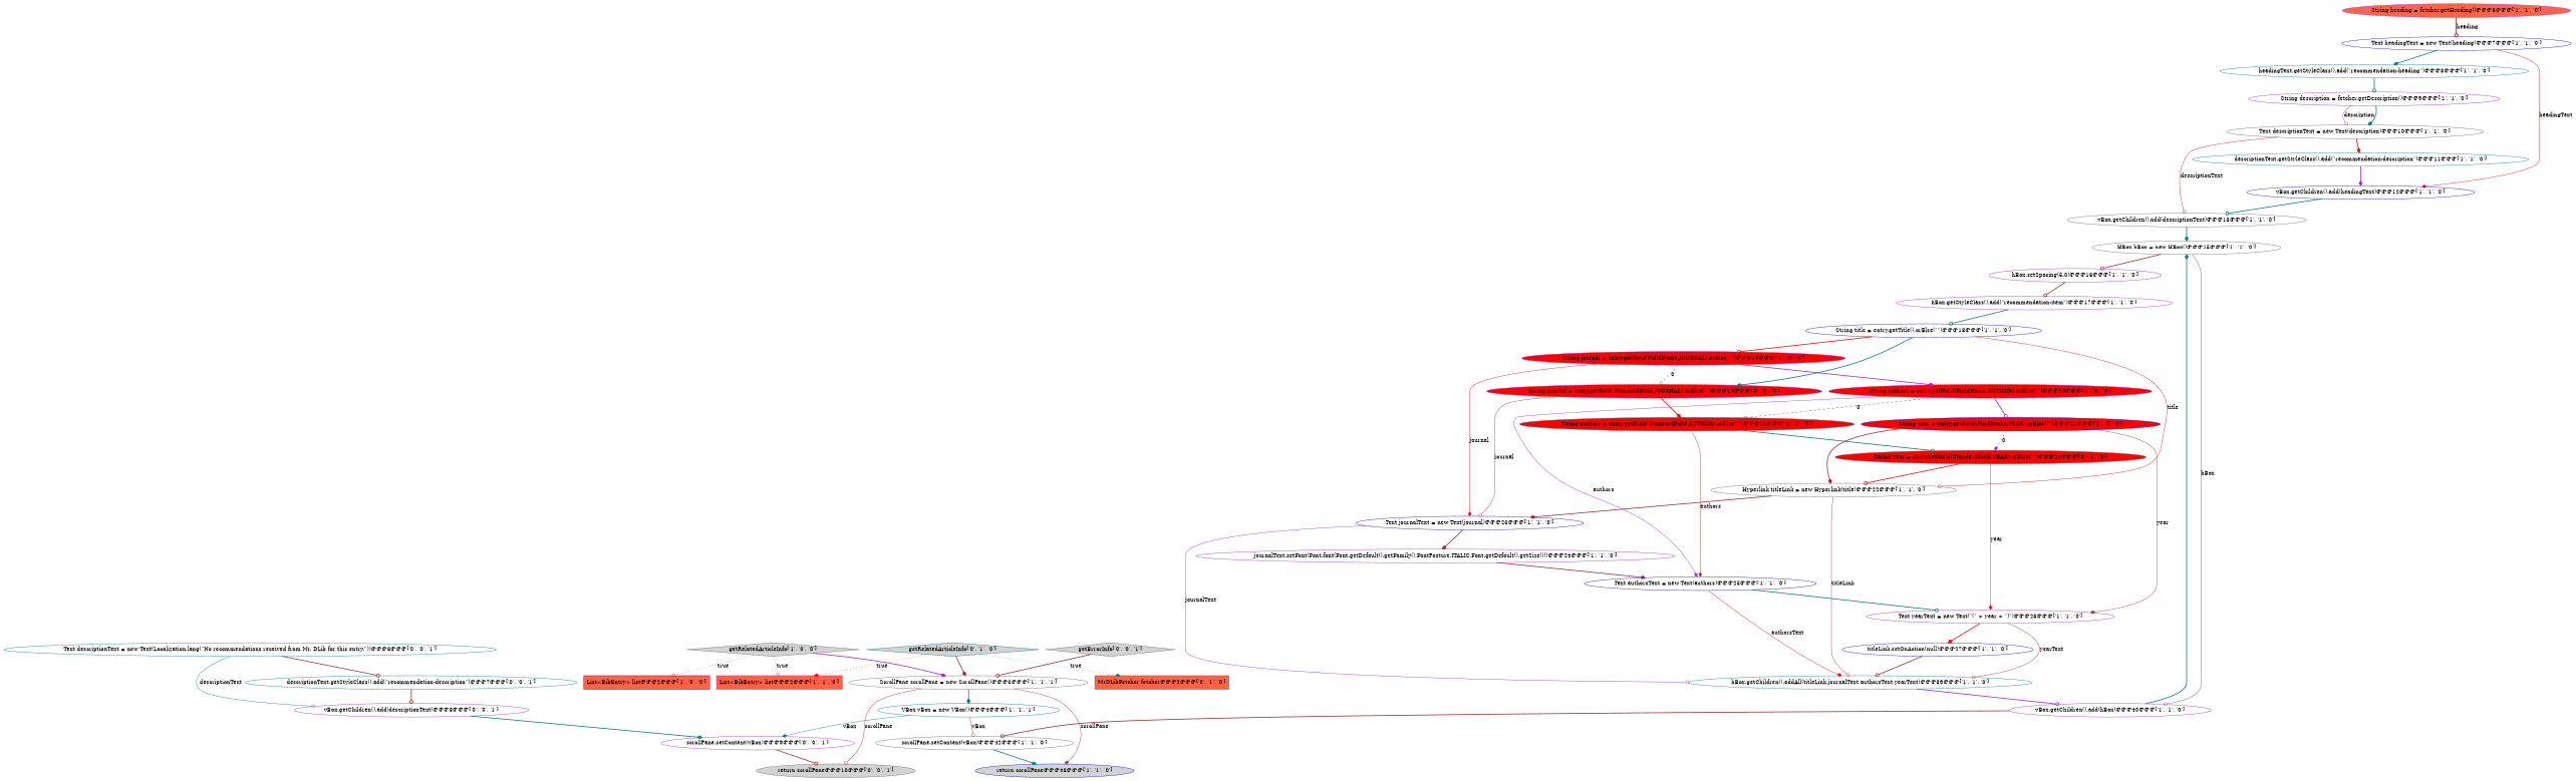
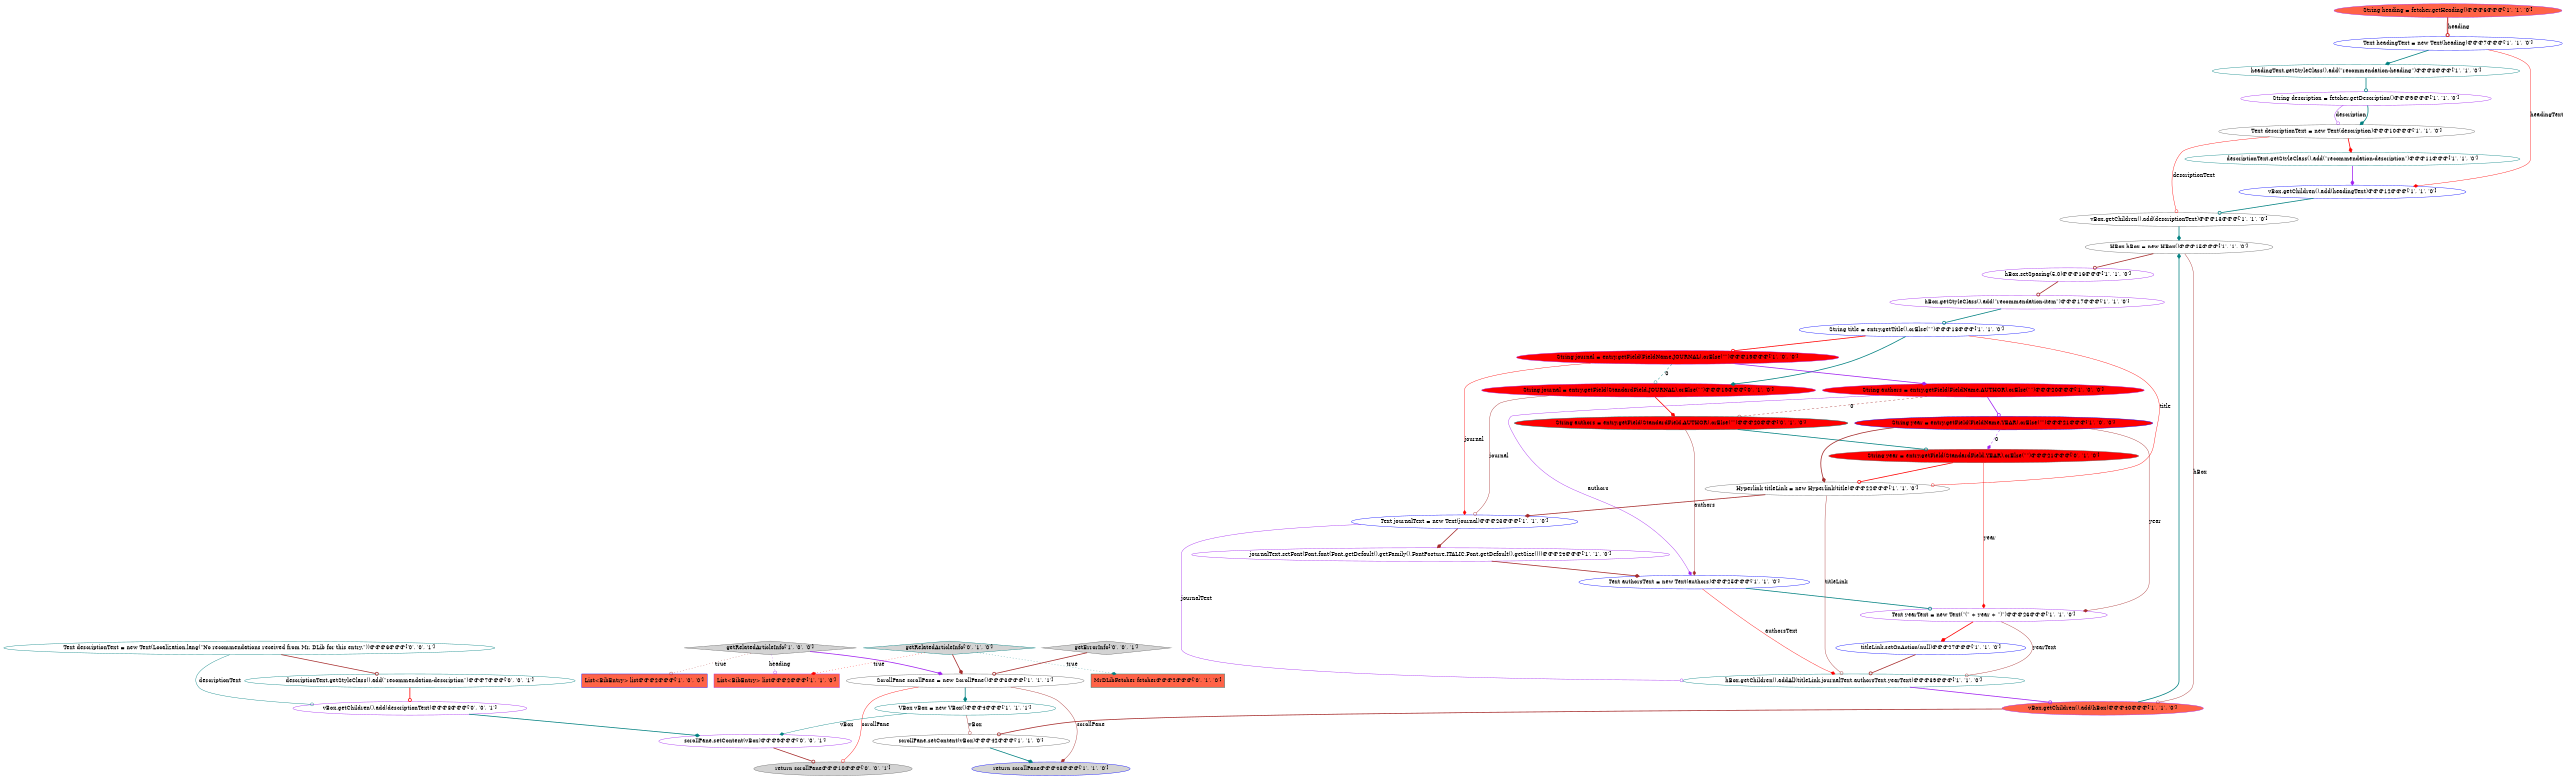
  digraph {
    node [color=purple fillcolor=white shape=ellipse style=filled]
    edge [arrowhead=odot color=brown style=bold]
    n1 [color=teal label="headingText.getStyleClass().add(\"recommendation-heading\")@@@8@@@['1', '1', '0']"]
    n2 [label="String description = fetcher.getDescription()@@@9@@@['1', '1', '0']"]
    n3 [color=gray40 label="Text descriptionText = new Text(description)@@@10@@@['1', '1', '0']"]
    n4 [label="vBox.getChildren().add(descriptionText)@@@8@@@['0', '0', '1']"]
    n5 [label="scrollPane.setContent(vBox)@@@9@@@['0', '0', '1']"]
    n6 [color=gray40 fillcolor=lightgray label="return scrollPane@@@10@@@['0', '0', '1']"]
    n7 [color=gray40 label="scrollPane.setContent(vBox)@@@42@@@['1', '1', '0']"]
    n8 [color=blue fillcolor=lightgray label="return scrollPane@@@43@@@['1', '1', '0']"]
    n9 [color=teal fillcolor=tomato label="MrDLibFetcher fetcher@@@2@@@['0', '1', '0']" shape=box]
    n10 [fillcolor=red label="String journal = entry.getField(StandardField.JOURNAL).orElse(\"\")@@@19@@@['0', '1', '0']"]
    n11 [color=teal fillcolor=red label="String authors = entry.getField(StandardField.AUTHOR).orElse(\"\")@@@20@@@['0', '1', '0']"]
    n12 [color=blue label="Text journalText = new Text(journal)@@@23@@@['1', '1', '0']"]
    n13 [color=blue label="Text authorsText = new Text(authors)@@@25@@@['1', '1', '0']"]
    n14 [color=gray40 fillcolor=red label="String year = entry.getField(StandardField.YEAR).orElse(\"\")@@@21@@@['0', '1', '0']"]
    n15 [color=teal label="hBox.getChildren().addAll(titleLink,journalText,authorsText,yearText)@@@39@@@['1', '1', '0']"]
    n16 [label="journalText.setFont(Font.font(Font.getDefault().getFamily(),FontPosture.ITALIC,Font.getDefault().getSize()))@@@24@@@['1', '1', '0']"]
    n17 [label="hBox.getStyleClass().add(\"recommendation-item\")@@@17@@@['1', '1', '0']"]
    n18 [color=blue label="String title = entry.getTitle().orElse(\"\")@@@18@@@['1', '1', '0']"]
    n19 [fillcolor=red label="String journal = entry.getField(FieldName.JOURNAL).orElse(\"\")@@@19@@@['1', '0', '0']"]
    n20 [color=gray40 label="Hyperlink titleLink = new Hyperlink(title)@@@22@@@['1', '1', '0']"]
    n21 [fillcolor=red label="String authors = entry.getField(FieldName.AUTHOR).orElse(\"\")@@@20@@@['1', '0', '0']"]
    n22 [color=blue fillcolor=red label="String year = entry.getField(FieldName.YEAR).orElse(\"\")@@@21@@@['1', '0', '0']"]
    n23 [label="Text yearText = new Text(\"(\" + year + \")\")@@@26@@@['1', '1', '0']"]
    n24 [color=blue fillcolor=tomato label="List<BibEntry> list@@@2@@@['1', '0', '0']" shape=box]
    n25 [color=gray40 label="vBox.getChildren().add(descriptionText)@@@13@@@['1', '1', '0']"]
    n26 [color=gray40 label="HBox hBox = new HBox()@@@15@@@['1', '1', '0']"]
-   n27 [label="vBox.getChildren().add(hBox)@@@40@@@['1', '1', '0']"]
+   n27 [fillcolor=tomato label="vBox.getChildren().add(hBox)@@@40@@@['1', '1', '0']"]
    n28 [label="hBox.setSpacing(5.0)@@@16@@@['1', '1', '0']"]
    n29 [color=blue label="titleLink.setOnAction(null)@@@27@@@['1', '1', '0']"]
    n30 [color=teal label="descriptionText.getStyleClass().add(\"recommendation-description\")@@@7@@@['0', '0', '1']"]
    n31 [fillcolor=tomato label="String heading = fetcher.getHeading()@@@6@@@['1', '1', '0']"]
    n32 [color=blue label="Text headingText = new Text(heading)@@@7@@@['1', '1', '0']"]
    n33 [color=blue label="vBox.getChildren().add(headingText)@@@12@@@['1', '1', '0']"]
    n34 [color=teal label="Text descriptionText = new Text(Localization.lang(\"No recommendations received from Mr. DLib for this entry.\"))@@@6@@@['0', '0', '1']"]
    n35 [color=gray40 fillcolor=lightgray label="getRelatedArticleInfo['1', '0', '0']" shape=diamond]
    n36 [fillcolor=tomato label="List<BibEntry> list@@@2@@@['1', '1', '0']" shape=box]
    n37 [color=gray40 label="ScrollPane scrollPane = new ScrollPane()@@@3@@@['1', '1', '1']"]
    n38 [color=teal label="VBox vBox = new VBox()@@@4@@@['1', '1', '1']"]
    n39 [color=teal fillcolor=lightgray label="getRelatedArticleInfo['0', '1', '0']" shape=diamond]
    n40 [color=gray40 fillcolor=lightgray label="getErrorInfo['0', '0', '1']" shape=diamond]
    n41 [color=teal label="descriptionText.getStyleClass().add(\"recommendation-description\")@@@11@@@['1', '1', '0']"]
    n1 -> n2 [color=teal]
    n2 -> n3 [color=purple label=description style=solid]
    n2 -> n3 [arrowhead=diamond color=teal]
    n3 -> n25 [color=red label=descriptionText style=solid]
    n3 -> n41 [arrowhead=diamond color=red]
    n4 -> n5 [arrowhead=diamond color=teal]
    n5 -> n6
    n7 -> n8 [arrowhead=diamond color=teal]
    n10 -> n11 [arrowhead=diamond color=red]
    n10 -> n12 [label=journal style=solid]
    n11 -> n13 [arrowhead=diamond label=authors style=solid]
    n11 -> n14 [color=teal]
    n12 -> n15 [color=purple label=journalText style=solid]
    n12 -> n16 [arrowhead=diamond]
    n13 -> n15 [arrowhead=diamond color=red label=authorsText style=solid]
    n13 -> n23 [color=teal]
    n14 -> n20 [color=red]
    n14 -> n23 [arrowhead=diamond color=red label=year style=solid]
    n15 -> n27 [color=purple]
    n16 -> n13 [arrowhead=diamond]
    n17 -> n18 [color=teal]
    n18 -> n10 [arrowhead=diamond color=teal]
    n18 -> n19 [color=red]
    n18 -> n20 [color=red label=title style=solid]
    n19 -> n10 [color=teal label=0 style=dashed]
    n19 -> n12 [arrowhead=diamond color=red label=journal style=solid]
    n19 -> n21 [arrowhead=diamond color=purple]
    n20 -> n12 [arrowhead=diamond]
    n20 -> n15 [label=titleLink style=solid]
    n21 -> n11 [label=0 style=dashed]
    n21 -> n13 [arrowhead=diamond color=purple label=authors style=solid]
    n21 -> n22 [color=purple]
    n22 -> n14 [arrowhead=diamond color=purple label=0 style=dashed]
    n22 -> n20 [arrowhead=diamond]
    n22 -> n23 [arrowhead=diamond label=year style=solid]
    n23 -> n15 [label=yearText style=solid]
    n23 -> n29 [arrowhead=diamond color=red]
    n25 -> n26 [arrowhead=diamond color=teal]
    n26 -> n27 [label=hBox style=solid]
    n26 -> n28
    n27 -> n7
    n27 -> n26 [arrowhead=diamond color=teal]
    n28 -> n17
    n29 -> n15
    n30 -> n4 [color=red]
    n31 -> n32
    n31 -> n32 [color=red label=heading style=solid]
    n32 -> n1 [arrowhead=diamond color=teal]
    n32 -> n33 [arrowhead=diamond color=red label=headingText style=solid]
    n33 -> n25 [color=teal]
    n34 -> n4 [color=teal label=descriptionText style=solid]
    n34 -> n30
    n35 -> n24 [label=true style=dotted]
-   n35 -> n36 [color=purple label=true style=dotted]
+   n35 -> n36 [color=purple label=heading style=dotted]
    n35 -> n37 [arrowhead=diamond color=purple]
    n37 -> n6 [color=red label=scrollPane style=solid]
    n37 -> n8 [arrowhead=diamond label=scrollPane style=solid]
    n37 -> n38 [arrowhead=diamond color=teal]
    n38 -> n5 [arrowhead=diamond color=teal label=vBox style=solid]
    n38 -> n7 [label=vBox style=solid]
    n39 -> n9 [arrowhead=diamond color=teal label=true style=dotted]
    n39 -> n36 [arrowhead=diamond color=red label=true style=dotted]
    n39 -> n37 [arrowhead=diamond]
    n40 -> n37
    n41 -> n33 [arrowhead=diamond color=purple]
  }
